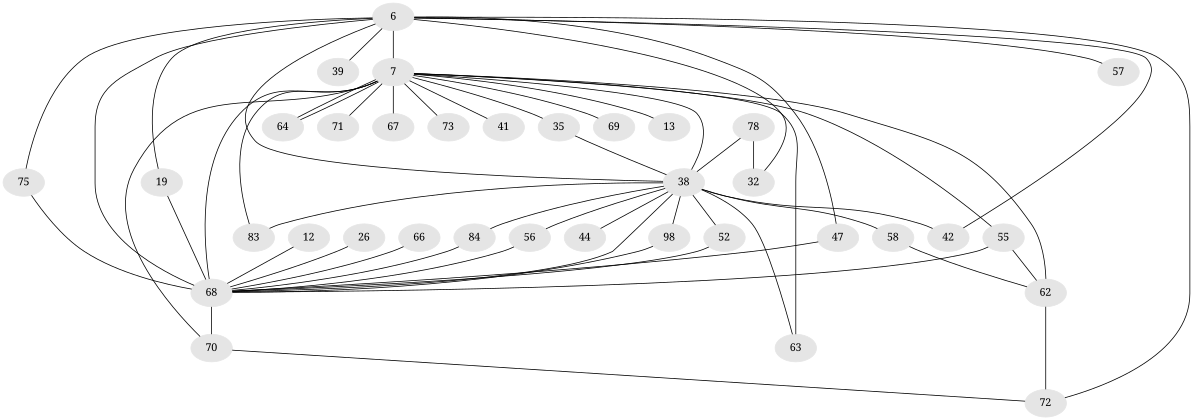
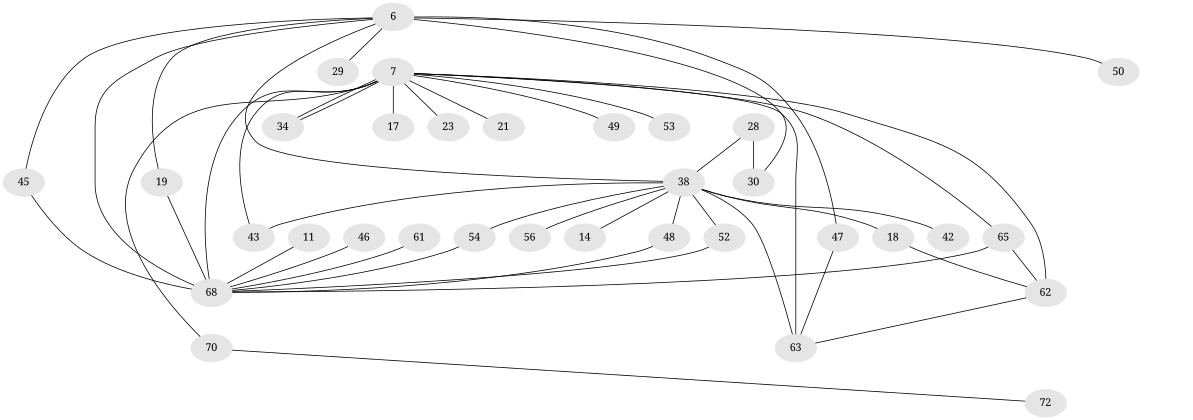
  graph {
    fontname="Noto Serif"
    node [color=gray90 fontname="Noto Serif" style=filled]
    edge [fontname="Noto Serif"]
    6 [super="+2"]
    7 [super="+5+4"]
    19
-   30 [label=32]
+   30
    38 [super="+29"]
-   39
+   39 [label=29]
    42
-   45 [label=75]
+   45
    47
-   57
+   57 [label=50]
    68 [super="+8+40+65"]
    72 [super="+20"]
-   17 [label=67]
-   23 [label=73]
-   35 [super="+14"]
-   41
-   43 [label=83]
-   49 [label=69]
-   53 [super="+24" label=13]
-   55 [super="+25"]
+   17
+   23
+   41 [label=21]
+   43
+   49
+   53 [super="+24"]
+   55 [super="+25" label=65]
    n21 [label=62 super="+51"]
    63 [super="+22+46"]
-   64
+   64 [label=34]
    70 [super="+62+66+69"]
-   71
-   44
-   48 [super="+34" label=98]
+   44 [label=14]
+   48 [super="+34"]
    52
-   54 [super="+31" label=84]
+   54 [super="+31"]
    56
-   58
-   11 [label=12]
-   26
-   28 [label=78]
-   61 [label=66]
-   6 -- 7 [weight=8]
+   58 [label=18]
+   11
+   26 [label=46]
+   28
+   61
    6 -- 19
    6 -- 30
    6 -- 38 [weight=4]
    6 -- 39
-   6 -- 42
    6 -- 45
    6 -- 47
    6 -- 57 [weight=2]
    6 -- 68 [weight=5]
-   6 -- 72
-   7 -- 38 [weight=11]
    7 -- 68 [weight=16]
    7 -- 17 [weight=2]
    7 -- 23
-   7 -- 35
    7 -- 41 [weight=2]
    7 -- 43
    7 -- 49 [weight=2]
    7 -- 53 [weight=3]
    7 -- 55
    7 -- n21 [weight=5]
    7 -- 63 [weight=2]
    7 -- 64
    7 -- 64
    7 -- 70 [weight=2]
-   7 -- 71 [weight=2]
    19 -- 68
    38 -- 42
-   38 -- 68 [weight=5]
    38 -- 43
    38 -- 63 [weight=2]
    38 -- 44 [weight=2]
    38 -- 48
    38 -- 52
    38 -- 54 [weight=2]
    38 -- 56
    38 -- 58
    45 -- 68
-   47 -- 68
-   68 -- 70 [weight=6]
-   35 -- 38 [weight=2]
+   47 -- 63
    55 -- 68
    55 -- n21
-   n21 -- 72
+   n21 -- 63
    70 -- 72
    48 -- 68 [weight=2]
    52 -- 68
    54 -- 68
-   56 -- 68
    58 -- n21
    11 -- 68
    26 -- 68
    28 -- 30
    28 -- 38 [weight=2]
    61 -- 68
  }
